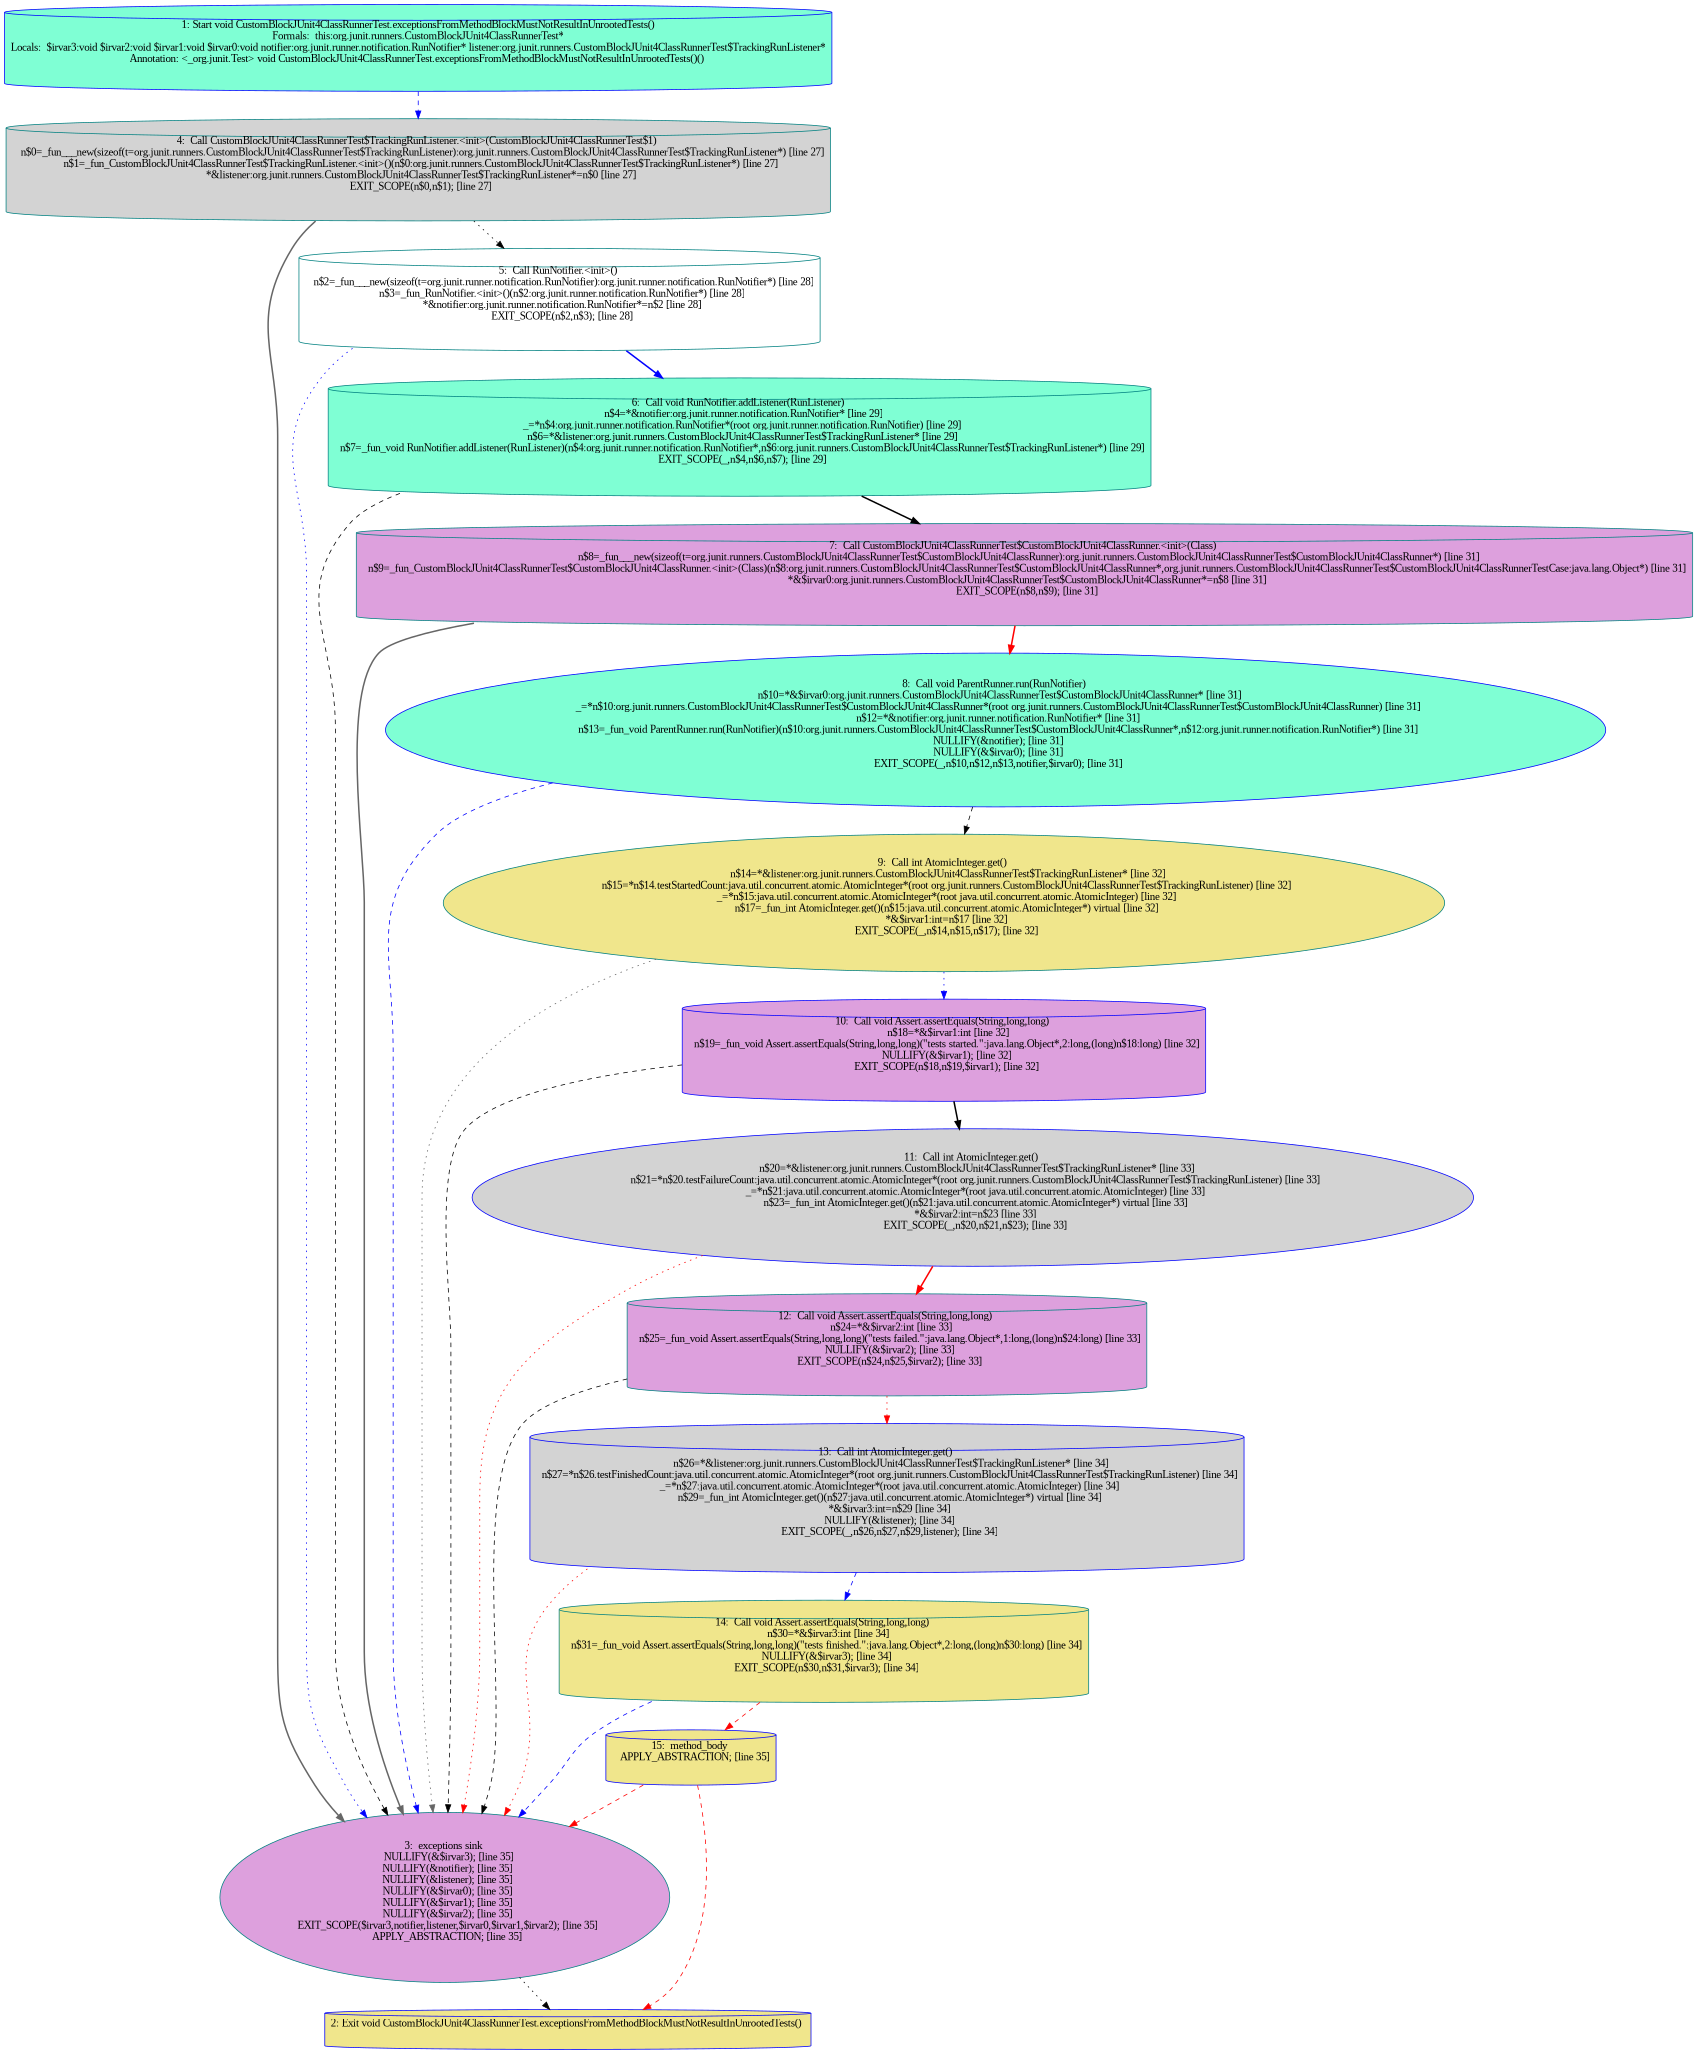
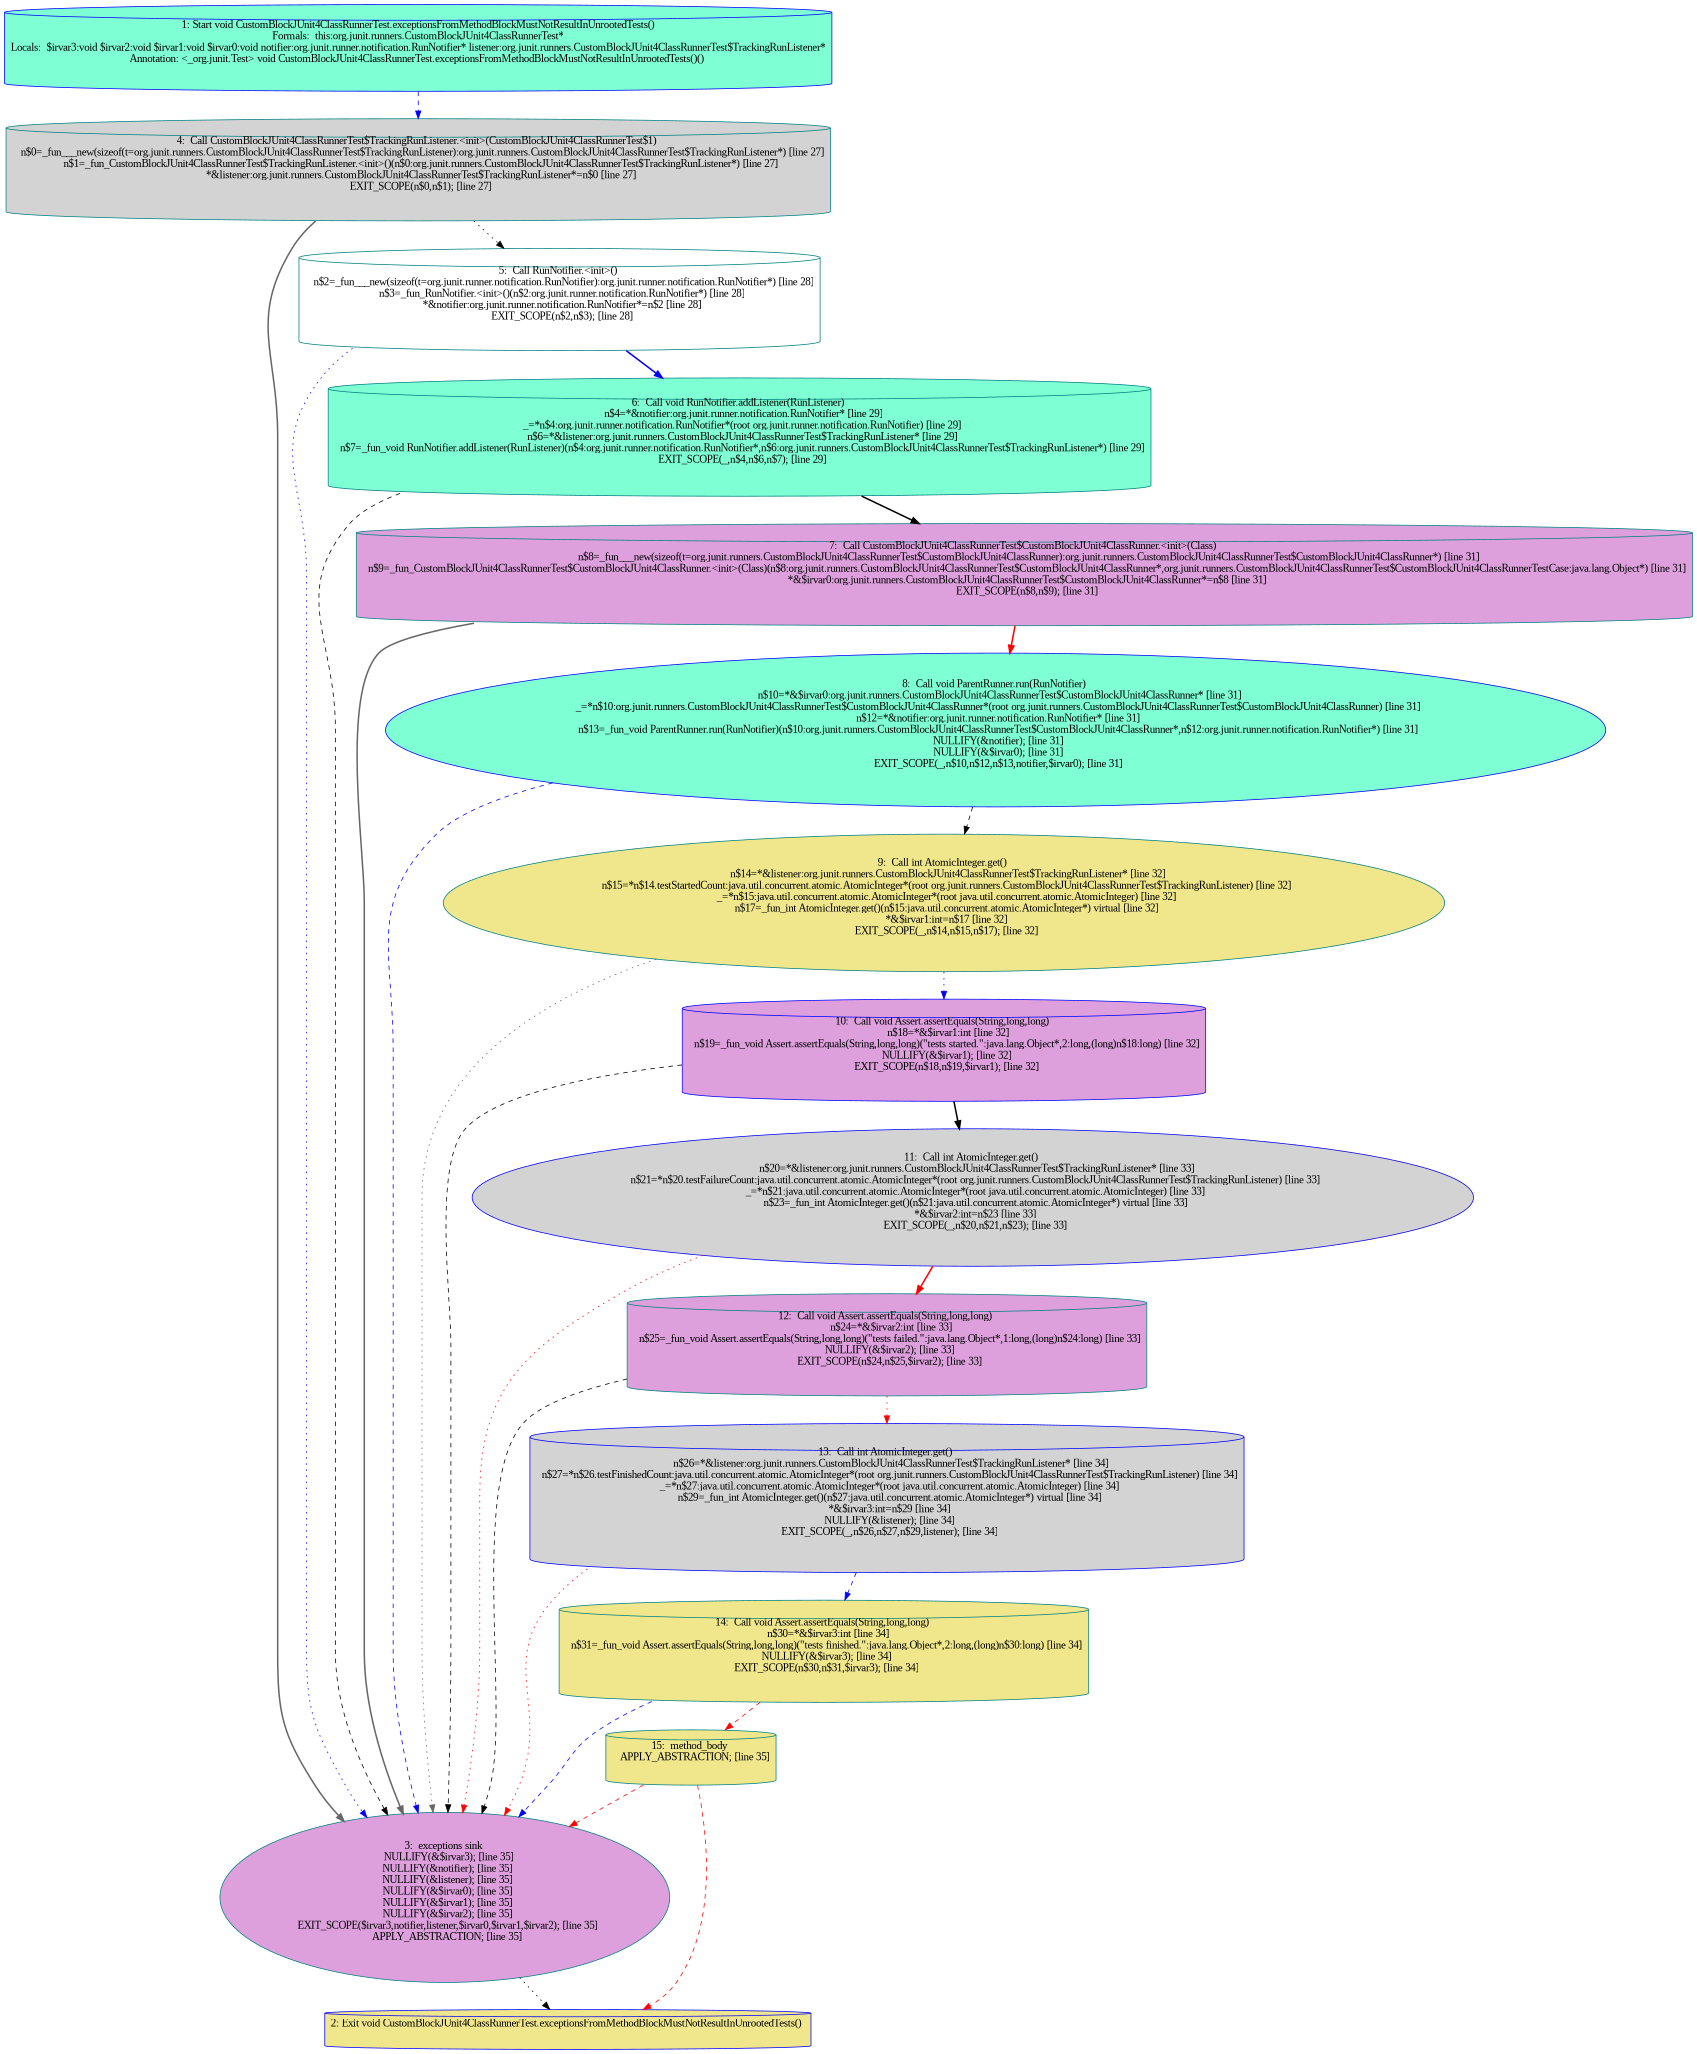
  digraph {
    fontname="Liberation Serif"
    node [color=teal style=filled fillcolor=plum shape=cylinder fontname="Liberation Serif"]
    edge [color=black style=dashed fontname="Liberation Serif"]
    n1 [color=blue label="1: Start void CustomBlockJUnit4ClassRunnerTest.exceptionsFromMethodBlockMustNotResultInUnrootedTests()\nFormals:  this:org.junit.runners.CustomBlockJUnit4ClassRunnerTest*\nLocals:  $irvar3:void $irvar2:void $irvar1:void $irvar0:void notifier:org.junit.runner.notification.RunNotifier* listener:org.junit.runners.CustomBlockJUnit4ClassRunnerTest$TrackingRunListener*\nAnnotation: <_org.junit.Test> void CustomBlockJUnit4ClassRunnerTest.exceptionsFromMethodBlockMustNotResultInUnrootedTests()() \n  " fillcolor=aquamarine]
    n2 [label="4:  Call CustomBlockJUnit4ClassRunnerTest$TrackingRunListener.<init>(CustomBlockJUnit4ClassRunnerTest$1) \n   n$0=_fun___new(sizeof(t=org.junit.runners.CustomBlockJUnit4ClassRunnerTest$TrackingRunListener):org.junit.runners.CustomBlockJUnit4ClassRunnerTest$TrackingRunListener*) [line 27]\n  n$1=_fun_CustomBlockJUnit4ClassRunnerTest$TrackingRunListener.<init>()(n$0:org.junit.runners.CustomBlockJUnit4ClassRunnerTest$TrackingRunListener*) [line 27]\n  *&listener:org.junit.runners.CustomBlockJUnit4ClassRunnerTest$TrackingRunListener*=n$0 [line 27]\n  EXIT_SCOPE(n$0,n$1); [line 27]\n " fillcolor=lightgrey]
    n3 [label="3:  exceptions sink \n   NULLIFY(&$irvar3); [line 35]\n  NULLIFY(&notifier); [line 35]\n  NULLIFY(&listener); [line 35]\n  NULLIFY(&$irvar0); [line 35]\n  NULLIFY(&$irvar1); [line 35]\n  NULLIFY(&$irvar2); [line 35]\n  EXIT_SCOPE($irvar3,notifier,listener,$irvar0,$irvar1,$irvar2); [line 35]\n  APPLY_ABSTRACTION; [line 35]\n " shape=ellipse]
    n4 [label="5:  Call RunNotifier.<init>() \n   n$2=_fun___new(sizeof(t=org.junit.runner.notification.RunNotifier):org.junit.runner.notification.RunNotifier*) [line 28]\n  n$3=_fun_RunNotifier.<init>()(n$2:org.junit.runner.notification.RunNotifier*) [line 28]\n  *&notifier:org.junit.runner.notification.RunNotifier*=n$2 [line 28]\n  EXIT_SCOPE(n$2,n$3); [line 28]\n " fillcolor=white]
    n5 [color=blue label="2: Exit void CustomBlockJUnit4ClassRunnerTest.exceptionsFromMethodBlockMustNotResultInUnrootedTests() \n  " fillcolor=khaki]
    n6 [label="6:  Call void RunNotifier.addListener(RunListener) \n   n$4=*&notifier:org.junit.runner.notification.RunNotifier* [line 29]\n  _=*n$4:org.junit.runner.notification.RunNotifier*(root org.junit.runner.notification.RunNotifier) [line 29]\n  n$6=*&listener:org.junit.runners.CustomBlockJUnit4ClassRunnerTest$TrackingRunListener* [line 29]\n  n$7=_fun_void RunNotifier.addListener(RunListener)(n$4:org.junit.runner.notification.RunNotifier*,n$6:org.junit.runners.CustomBlockJUnit4ClassRunnerTest$TrackingRunListener*) [line 29]\n  EXIT_SCOPE(_,n$4,n$6,n$7); [line 29]\n " fillcolor=aquamarine]
    n7 [label="7:  Call CustomBlockJUnit4ClassRunnerTest$CustomBlockJUnit4ClassRunner.<init>(Class) \n   n$8=_fun___new(sizeof(t=org.junit.runners.CustomBlockJUnit4ClassRunnerTest$CustomBlockJUnit4ClassRunner):org.junit.runners.CustomBlockJUnit4ClassRunnerTest$CustomBlockJUnit4ClassRunner*) [line 31]\n  n$9=_fun_CustomBlockJUnit4ClassRunnerTest$CustomBlockJUnit4ClassRunner.<init>(Class)(n$8:org.junit.runners.CustomBlockJUnit4ClassRunnerTest$CustomBlockJUnit4ClassRunner*,org.junit.runners.CustomBlockJUnit4ClassRunnerTest$CustomBlockJUnit4ClassRunnerTestCase:java.lang.Object*) [line 31]\n  *&$irvar0:org.junit.runners.CustomBlockJUnit4ClassRunnerTest$CustomBlockJUnit4ClassRunner*=n$8 [line 31]\n  EXIT_SCOPE(n$8,n$9); [line 31]\n "]
    n8 [label="8:  Call void ParentRunner.run(RunNotifier) \n   n$10=*&$irvar0:org.junit.runners.CustomBlockJUnit4ClassRunnerTest$CustomBlockJUnit4ClassRunner* [line 31]\n  _=*n$10:org.junit.runners.CustomBlockJUnit4ClassRunnerTest$CustomBlockJUnit4ClassRunner*(root org.junit.runners.CustomBlockJUnit4ClassRunnerTest$CustomBlockJUnit4ClassRunner) [line 31]\n  n$12=*&notifier:org.junit.runner.notification.RunNotifier* [line 31]\n  n$13=_fun_void ParentRunner.run(RunNotifier)(n$10:org.junit.runners.CustomBlockJUnit4ClassRunnerTest$CustomBlockJUnit4ClassRunner*,n$12:org.junit.runner.notification.RunNotifier*) [line 31]\n  NULLIFY(&notifier); [line 31]\n  NULLIFY(&$irvar0); [line 31]\n  EXIT_SCOPE(_,n$10,n$12,n$13,notifier,$irvar0); [line 31]\n " shape=ellipse fillcolor=aquamarine color=blue]
    n9 [label="9:  Call int AtomicInteger.get() \n   n$14=*&listener:org.junit.runners.CustomBlockJUnit4ClassRunnerTest$TrackingRunListener* [line 32]\n  n$15=*n$14.testStartedCount:java.util.concurrent.atomic.AtomicInteger*(root org.junit.runners.CustomBlockJUnit4ClassRunnerTest$TrackingRunListener) [line 32]\n  _=*n$15:java.util.concurrent.atomic.AtomicInteger*(root java.util.concurrent.atomic.AtomicInteger) [line 32]\n  n$17=_fun_int AtomicInteger.get()(n$15:java.util.concurrent.atomic.AtomicInteger*) virtual [line 32]\n  *&$irvar1:int=n$17 [line 32]\n  EXIT_SCOPE(_,n$14,n$15,n$17); [line 32]\n " shape=ellipse fillcolor=khaki]
    n10 [label="10:  Call void Assert.assertEquals(String,long,long) \n   n$18=*&$irvar1:int [line 32]\n  n$19=_fun_void Assert.assertEquals(String,long,long)(\"tests started.\":java.lang.Object*,2:long,(long)n$18:long) [line 32]\n  NULLIFY(&$irvar1); [line 32]\n  EXIT_SCOPE(n$18,n$19,$irvar1); [line 32]\n " color=blue]
    n11 [label="11:  Call int AtomicInteger.get() \n   n$20=*&listener:org.junit.runners.CustomBlockJUnit4ClassRunnerTest$TrackingRunListener* [line 33]\n  n$21=*n$20.testFailureCount:java.util.concurrent.atomic.AtomicInteger*(root org.junit.runners.CustomBlockJUnit4ClassRunnerTest$TrackingRunListener) [line 33]\n  _=*n$21:java.util.concurrent.atomic.AtomicInteger*(root java.util.concurrent.atomic.AtomicInteger) [line 33]\n  n$23=_fun_int AtomicInteger.get()(n$21:java.util.concurrent.atomic.AtomicInteger*) virtual [line 33]\n  *&$irvar2:int=n$23 [line 33]\n  EXIT_SCOPE(_,n$20,n$21,n$23); [line 33]\n " shape=ellipse fillcolor=lightgrey color=blue]
    n12 [label="12:  Call void Assert.assertEquals(String,long,long) \n   n$24=*&$irvar2:int [line 33]\n  n$25=_fun_void Assert.assertEquals(String,long,long)(\"tests failed.\":java.lang.Object*,1:long,(long)n$24:long) [line 33]\n  NULLIFY(&$irvar2); [line 33]\n  EXIT_SCOPE(n$24,n$25,$irvar2); [line 33]\n "]
    n13 [label="13:  Call int AtomicInteger.get() \n   n$26=*&listener:org.junit.runners.CustomBlockJUnit4ClassRunnerTest$TrackingRunListener* [line 34]\n  n$27=*n$26.testFinishedCount:java.util.concurrent.atomic.AtomicInteger*(root org.junit.runners.CustomBlockJUnit4ClassRunnerTest$TrackingRunListener) [line 34]\n  _=*n$27:java.util.concurrent.atomic.AtomicInteger*(root java.util.concurrent.atomic.AtomicInteger) [line 34]\n  n$29=_fun_int AtomicInteger.get()(n$27:java.util.concurrent.atomic.AtomicInteger*) virtual [line 34]\n  *&$irvar3:int=n$29 [line 34]\n  NULLIFY(&listener); [line 34]\n  EXIT_SCOPE(_,n$26,n$27,n$29,listener); [line 34]\n " fillcolor=lightgrey color=blue]
    n14 [label="14:  Call void Assert.assertEquals(String,long,long) \n   n$30=*&$irvar3:int [line 34]\n  n$31=_fun_void Assert.assertEquals(String,long,long)(\"tests finished.\":java.lang.Object*,2:long,(long)n$30:long) [line 34]\n  NULLIFY(&$irvar3); [line 34]\n  EXIT_SCOPE(n$30,n$31,$irvar3); [line 34]\n " fillcolor=khaki]
-   n15 [label="15:  method_body \n   APPLY_ABSTRACTION; [line 35]\n " fillcolor=khaki color=blue]
+   n15 [label="15:  method_body \n   APPLY_ABSTRACTION; [line 35]\n " fillcolor=khaki]
    n1 -> n2 [color=blue]
    n2 -> n3 [color=gray40 style=bold]
    n2 -> n4 [style=dotted]
    n3 -> n5 [style=dotted]
    n4 -> n3 [color=blue style=dotted]
    n4 -> n6 [color=blue style=bold]
    n6 -> n3
    n6 -> n7 [style=bold]
    n7 -> n3 [color=gray40 style=bold]
    n7 -> n8 [color=red style=bold]
    n8 -> n3 [color=blue]
    n8 -> n9
    n9 -> n3 [color=gray40 style=dotted]
    n9 -> n10 [color=blue style=dotted]
    n10 -> n3
    n10 -> n11 [style=bold]
    n11 -> n3 [color=red style=dotted]
    n11 -> n12 [color=red style=bold]
    n12 -> n3
    n12 -> n13 [color=red style=dotted]
    n13 -> n3 [color=red style=dotted]
    n13 -> n14 [color=blue]
    n14 -> n3 [color=blue]
    n14 -> n15 [color=red]
    n15 -> n3 [color=red]
    n15 -> n5 [color=red]
  }
